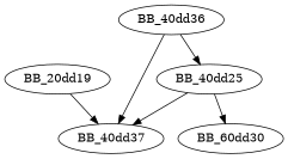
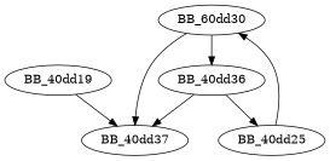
  digraph {
-   BB_40dd19 [label=BB_20dd19]
+   BB_40dd19
    BB_40dd37
    BB_40dd25
    n4 [label=BB_60dd30]
    BB_40dd36
    BB_40dd19 -> BB_40dd37
-   BB_40dd25 -> BB_40dd37
+   n4 -> BB_40dd37
    BB_40dd25 -> n4
+   n4 -> BB_40dd36
    BB_40dd36 -> BB_40dd37
    BB_40dd36 -> BB_40dd25
  }
